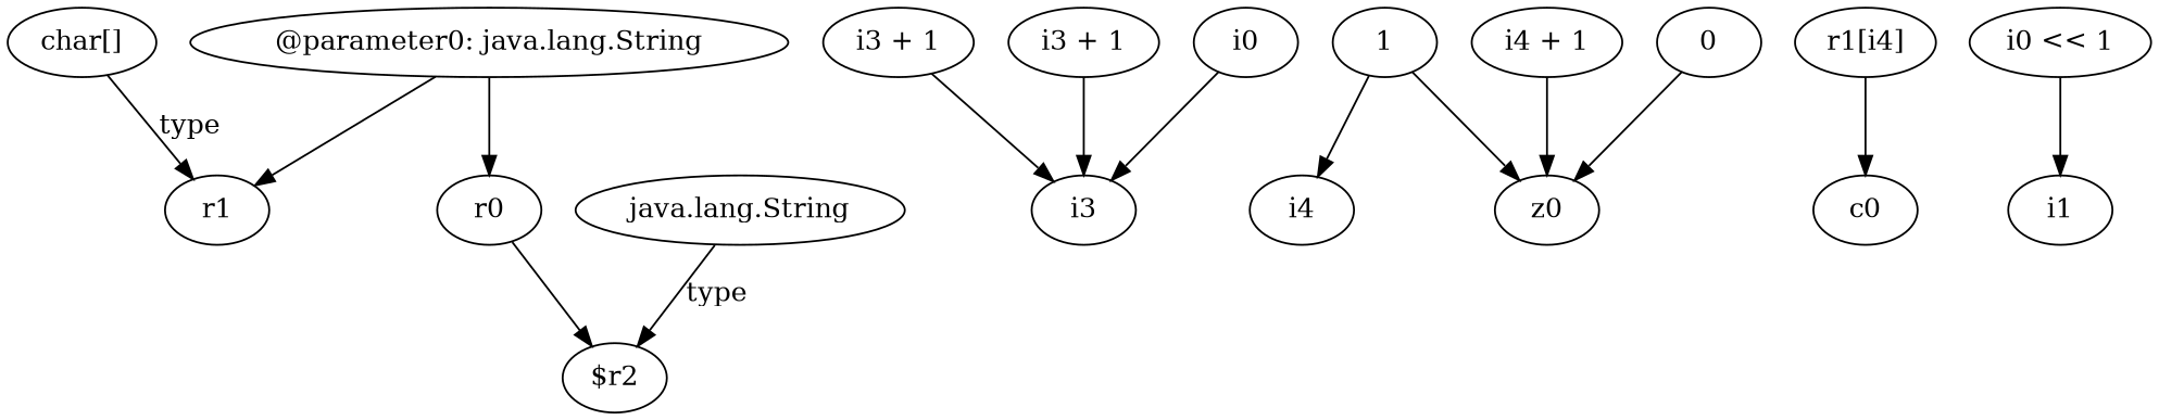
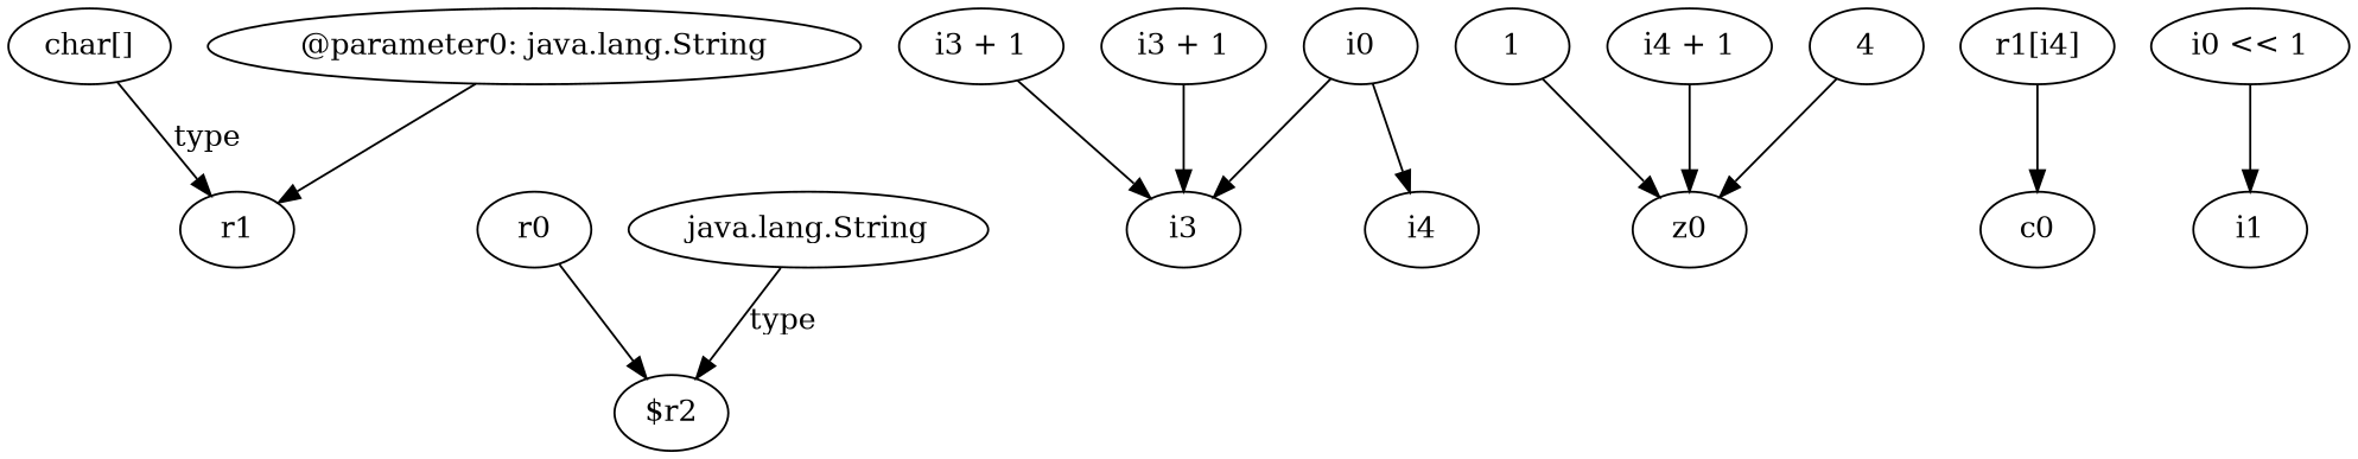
  digraph {
    n1 [label="char[]"]
    n2 [label=r1]
    n3 [label="java.lang.String"]
    n4 [label="$r2"]
    n5 [label="@parameter0: java.lang.String"]
    n6 [label=r0]
    n7 [label="i3 + 1"]
    n8 [label=i3]
    n9 [label=1]
    n10 [label=z0]
-   n11 [label=0]
+   n11 [label=4]
    n12 [label=i0]
    n13 [label=i4]
    n14 [label="i3 + 1"]
    n15 [label="r1[i4]"]
    n16 [label=c0]
    n17 [label="i4 + 1"]
    n18 [label="i0 << 1"]
    n19 [label=i1]
    n1 -> n2 [label=type]
    n3 -> n4 [label=type]
    n5 -> n2
-   n5 -> n6
    n6 -> n4
    n7 -> n8
    n9 -> n10
    n11 -> n10
    n12 -> n8
-   n9 -> n13
+   n12 -> n13
    n14 -> n8
    n15 -> n16
    n17 -> n10
    n18 -> n19
  }
